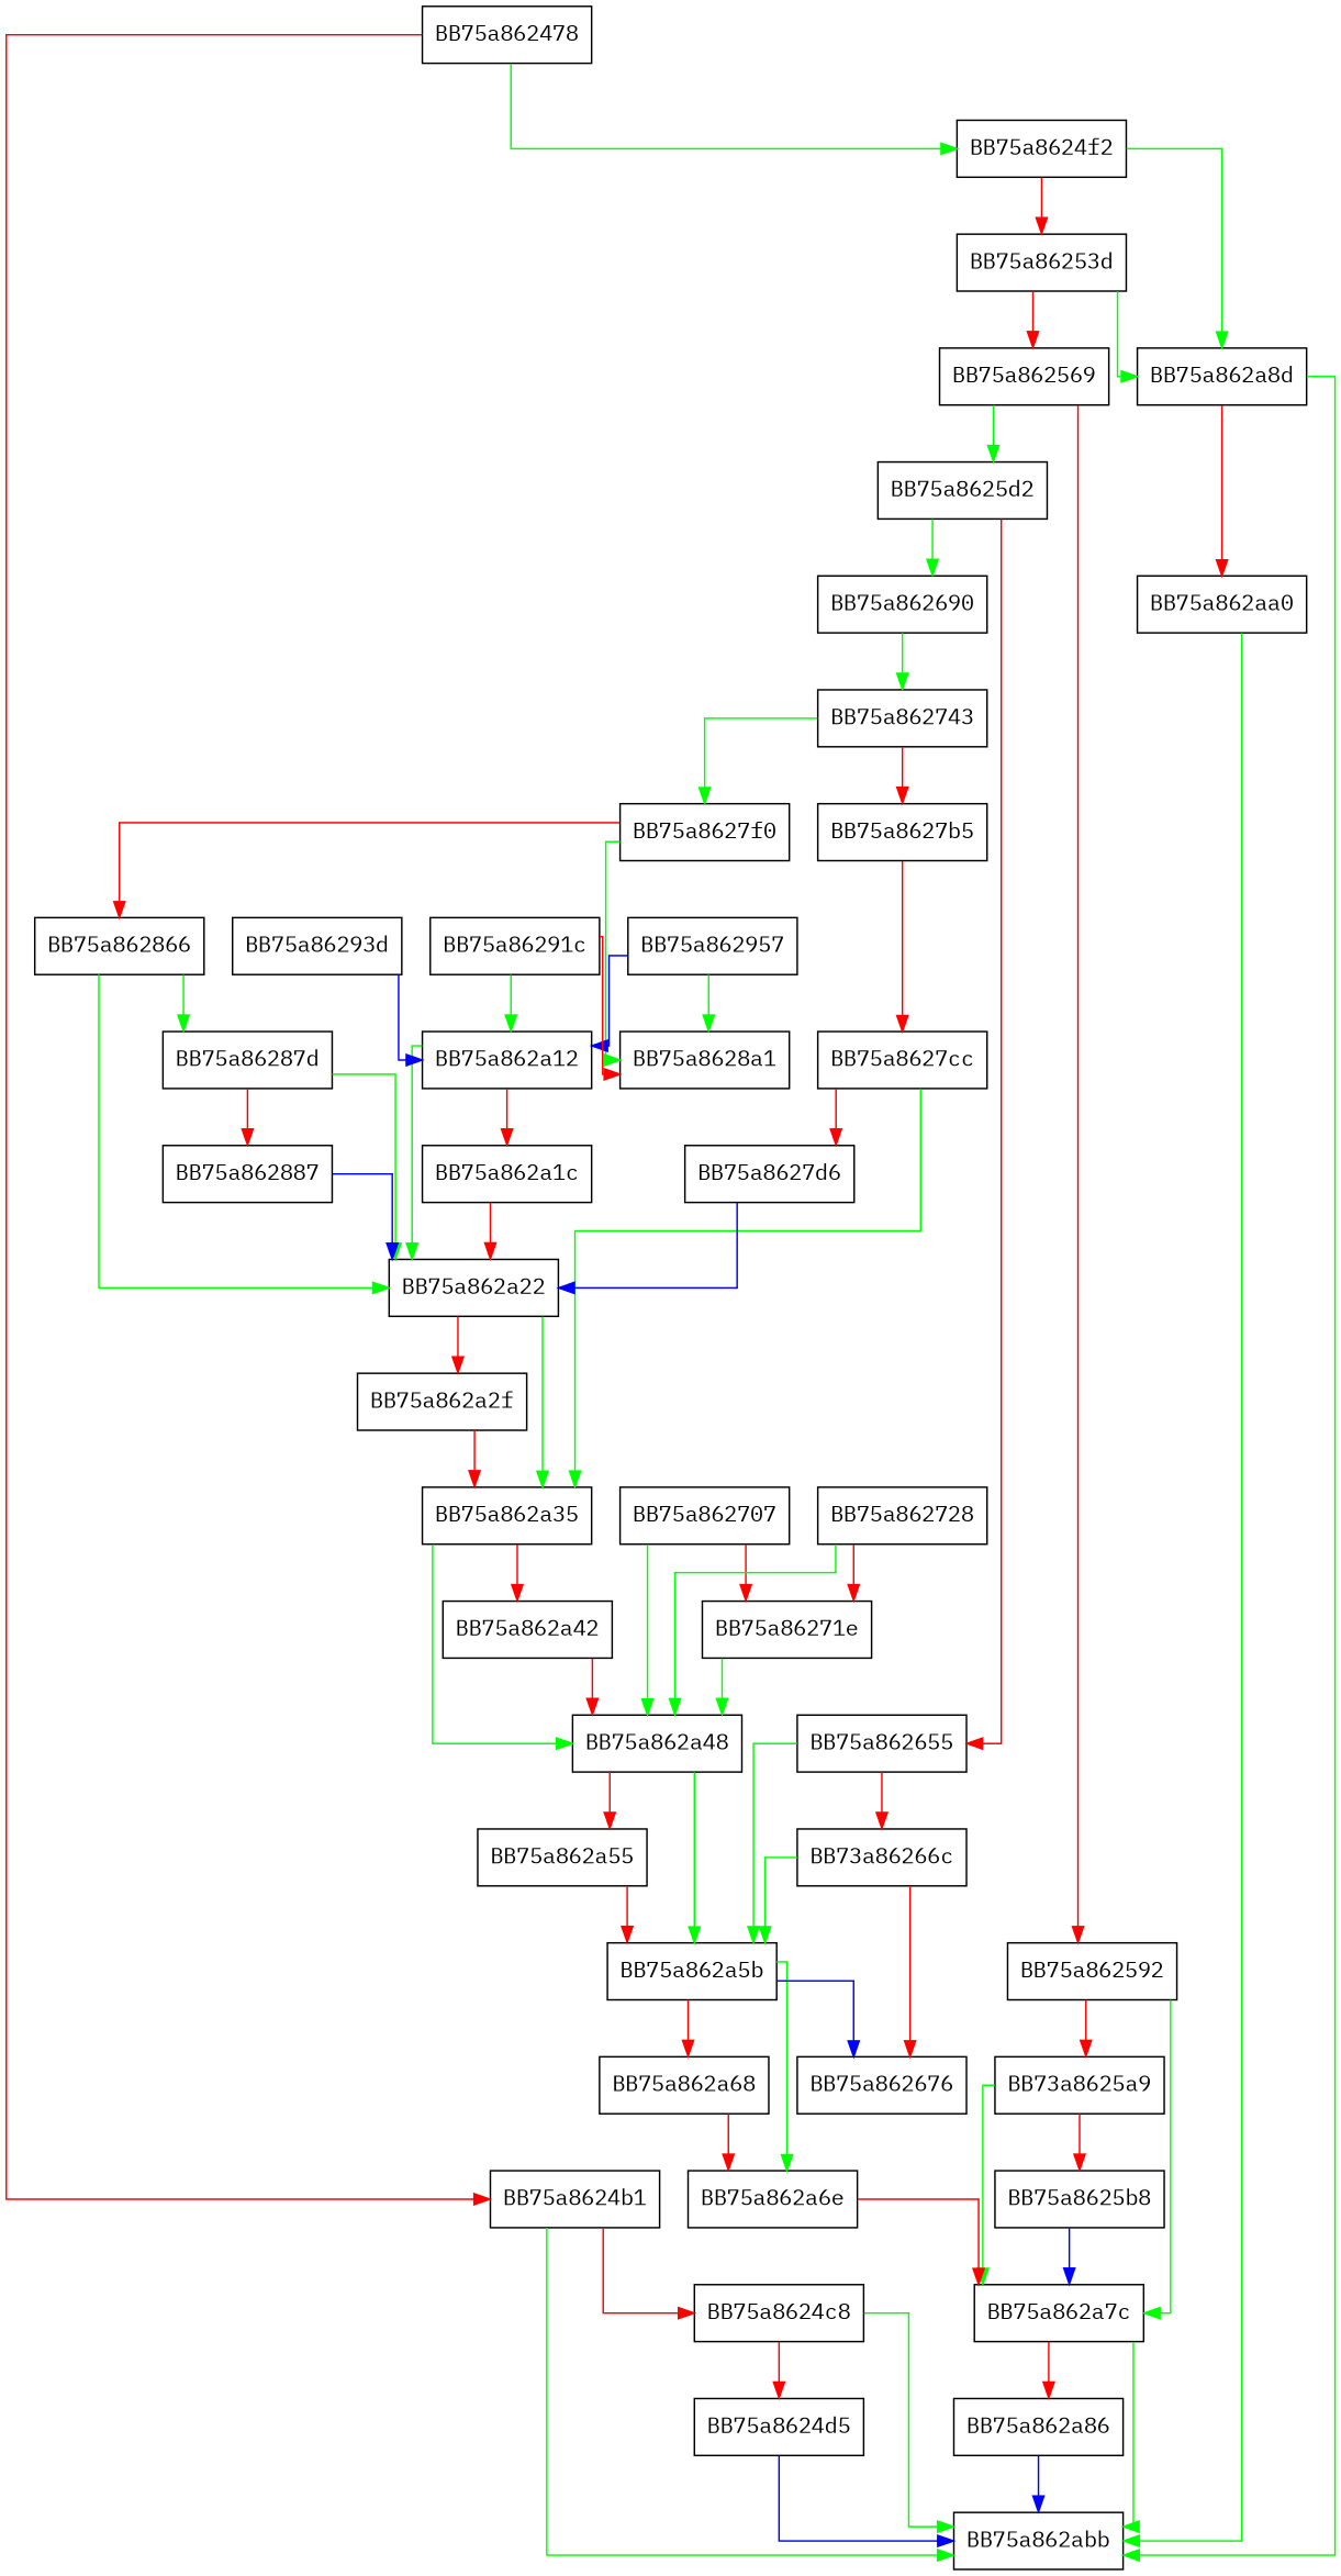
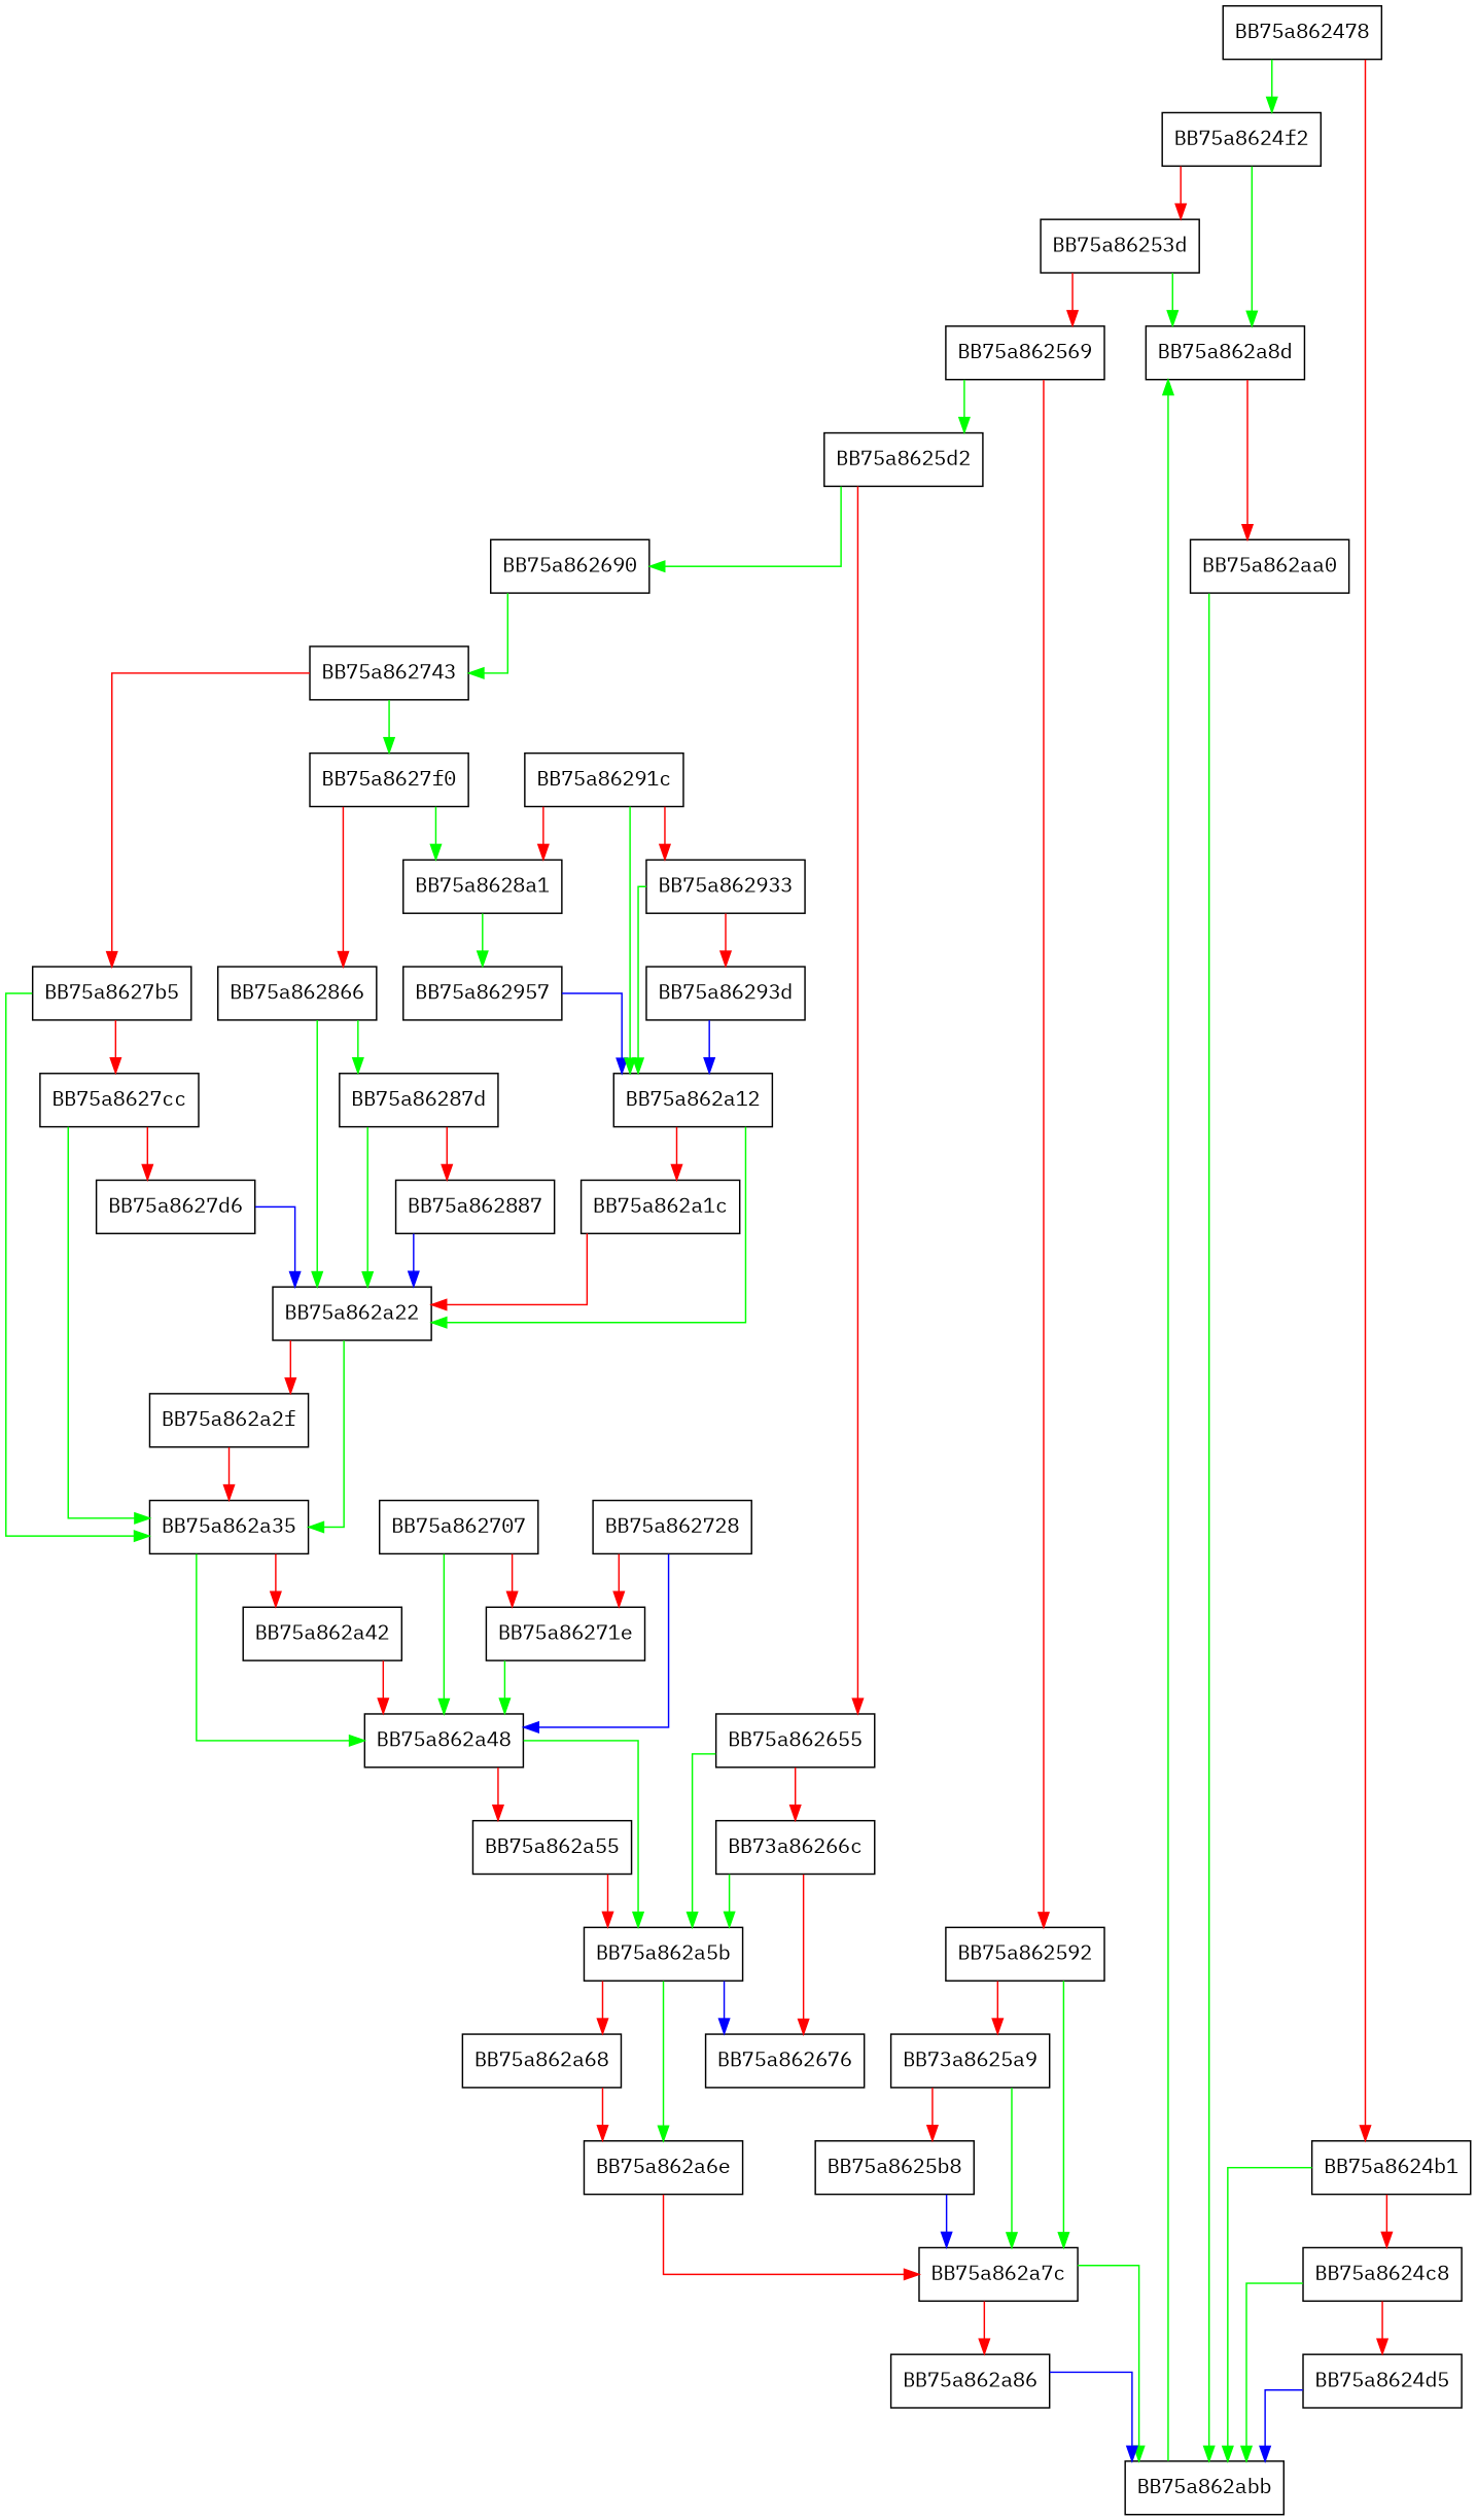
  digraph {
    fontname="IBM Plex Mono"
    splines=ortho
    node [fontname="IBM Plex Mono" shape=box]
    edge [color=red fontname="IBM Plex Mono"]
    BB75a862478
    BB75a8624f2
    BB75a8624b1
    BB75a862a8d
    BB75a86253d
    BB75a862abb
    BB75a8624c8
    BB75a862aa0
    BB75a862569
    BB75a8624d5
    BB75a8625d2
    BB75a862592
    BB75a862690
    BB75a862655
    BB75a862a7c
    n16 [label=BB73a8625a9]
    n17 [label=BB75a862743]
    BB75a862a5b
    n19 [label=BB73a86266c]
    BB75a862a86
    BB75a8625b8
    BB75a8627f0
    BB75a8627b5
    BB75a862707
    BB75a862a48
    BB75a86271e
    BB75a862a6e
    BB75a862a68
    BB75a862676
    BB75a8628a1
    BB75a862866
    BB75a862a35
    BB75a8627cc
    BB75a862a55
    BB75a862728
    BB75a862957
    BB75a862a22
    BB75a86287d
    BB75a862a42
    BB75a8627d6
    BB75a862a12
    BB75a86291c
+   BB75a862933
    BB75a862a2f
    BB75a862887
    BB75a862a1c
    BB75a86293d
    BB75a862478 -> BB75a8624f2 [color=green]
    BB75a862478 -> BB75a8624b1
    BB75a8624f2 -> BB75a862a8d [color=green]
    BB75a8624f2 -> BB75a86253d
    BB75a8624b1 -> BB75a862abb [color=green]
    BB75a8624b1 -> BB75a8624c8
-   BB75a862a8d -> BB75a862abb [color=green]
+   BB75a862abb -> BB75a862a8d [color=green]
    BB75a862a8d -> BB75a862aa0
    BB75a86253d -> BB75a862a8d [color=green]
    BB75a86253d -> BB75a862569
    BB75a8624c8 -> BB75a862abb [color=green]
    BB75a8624c8 -> BB75a8624d5
    BB75a862aa0 -> BB75a862abb [color=green]
    BB75a862569 -> BB75a8625d2 [color=green]
    BB75a862569 -> BB75a862592
    BB75a8624d5 -> BB75a862abb [color=blue]
    BB75a8625d2 -> BB75a862690 [color=green]
    BB75a8625d2 -> BB75a862655
    BB75a862592 -> BB75a862a7c [color=green]
    BB75a862592 -> n16
    BB75a862690 -> n17 [color=green]
    BB75a862655 -> BB75a862a5b [color=green]
    BB75a862655 -> n19
    BB75a862a7c -> BB75a862abb [color=green]
    BB75a862a7c -> BB75a862a86
    n16 -> BB75a862a7c [color=green]
    n16 -> BB75a8625b8
    n17 -> BB75a8627f0 [color=green]
    n17 -> BB75a8627b5
    BB75a862a5b -> BB75a862a6e [color=green]
    BB75a862a5b -> BB75a862a68
    BB75a862a5b -> BB75a862676 [color=blue]
    n19 -> BB75a862a5b [color=green]
    n19 -> BB75a862676
    BB75a862a86 -> BB75a862abb [color=blue]
    BB75a8625b8 -> BB75a862a7c [color=blue]
    BB75a8627f0 -> BB75a8628a1 [color=green]
    BB75a8627f0 -> BB75a862866
+   BB75a8627b5 -> BB75a862a35 [color=green]
    BB75a8627b5 -> BB75a8627cc
    BB75a862707 -> BB75a862a48 [color=green]
    BB75a862707 -> BB75a86271e
    BB75a862a48 -> BB75a862a5b [color=green]
    BB75a862a48 -> BB75a862a55
    BB75a86271e -> BB75a862a48 [color=green]
    BB75a862a6e -> BB75a862a7c
    BB75a862a68 -> BB75a862a6e
-   BB75a862957 -> BB75a8628a1 [color=green]
+   BB75a8628a1 -> BB75a862957 [color=green]
    BB75a862866 -> BB75a862a22 [color=green]
    BB75a862866 -> BB75a86287d [color=green]
    BB75a862a35 -> BB75a862a48 [color=green]
    BB75a862a35 -> BB75a862a42
    BB75a8627cc -> BB75a862a35 [color=green]
    BB75a8627cc -> BB75a8627d6
    BB75a862a55 -> BB75a862a5b
-   BB75a862728 -> BB75a862a48 [color=green]
+   BB75a862728 -> BB75a862a48 [color=blue]
    BB75a862728 -> BB75a86271e
    BB75a862957 -> BB75a862a12 [color=blue]
    BB75a862a22 -> BB75a862a35 [color=green]
    BB75a862a22 -> BB75a862a2f
    BB75a86287d -> BB75a862a22 [color=green]
    BB75a86287d -> BB75a862887
    BB75a862a42 -> BB75a862a48
    BB75a8627d6 -> BB75a862a22 [color=blue]
    BB75a862a12 -> BB75a862a22 [color=green]
    BB75a862a12 -> BB75a862a1c
    BB75a86291c -> BB75a8628a1
    BB75a86291c -> BB75a862a12 [color=green]
+   BB75a86291c -> BB75a862933
+   BB75a862933 -> BB75a862a12 [color=green]
+   BB75a862933 -> BB75a86293d
    BB75a862a2f -> BB75a862a35
    BB75a862887 -> BB75a862a22 [color=blue]
    BB75a862a1c -> BB75a862a22
    BB75a86293d -> BB75a862a12 [color=blue]
  }
